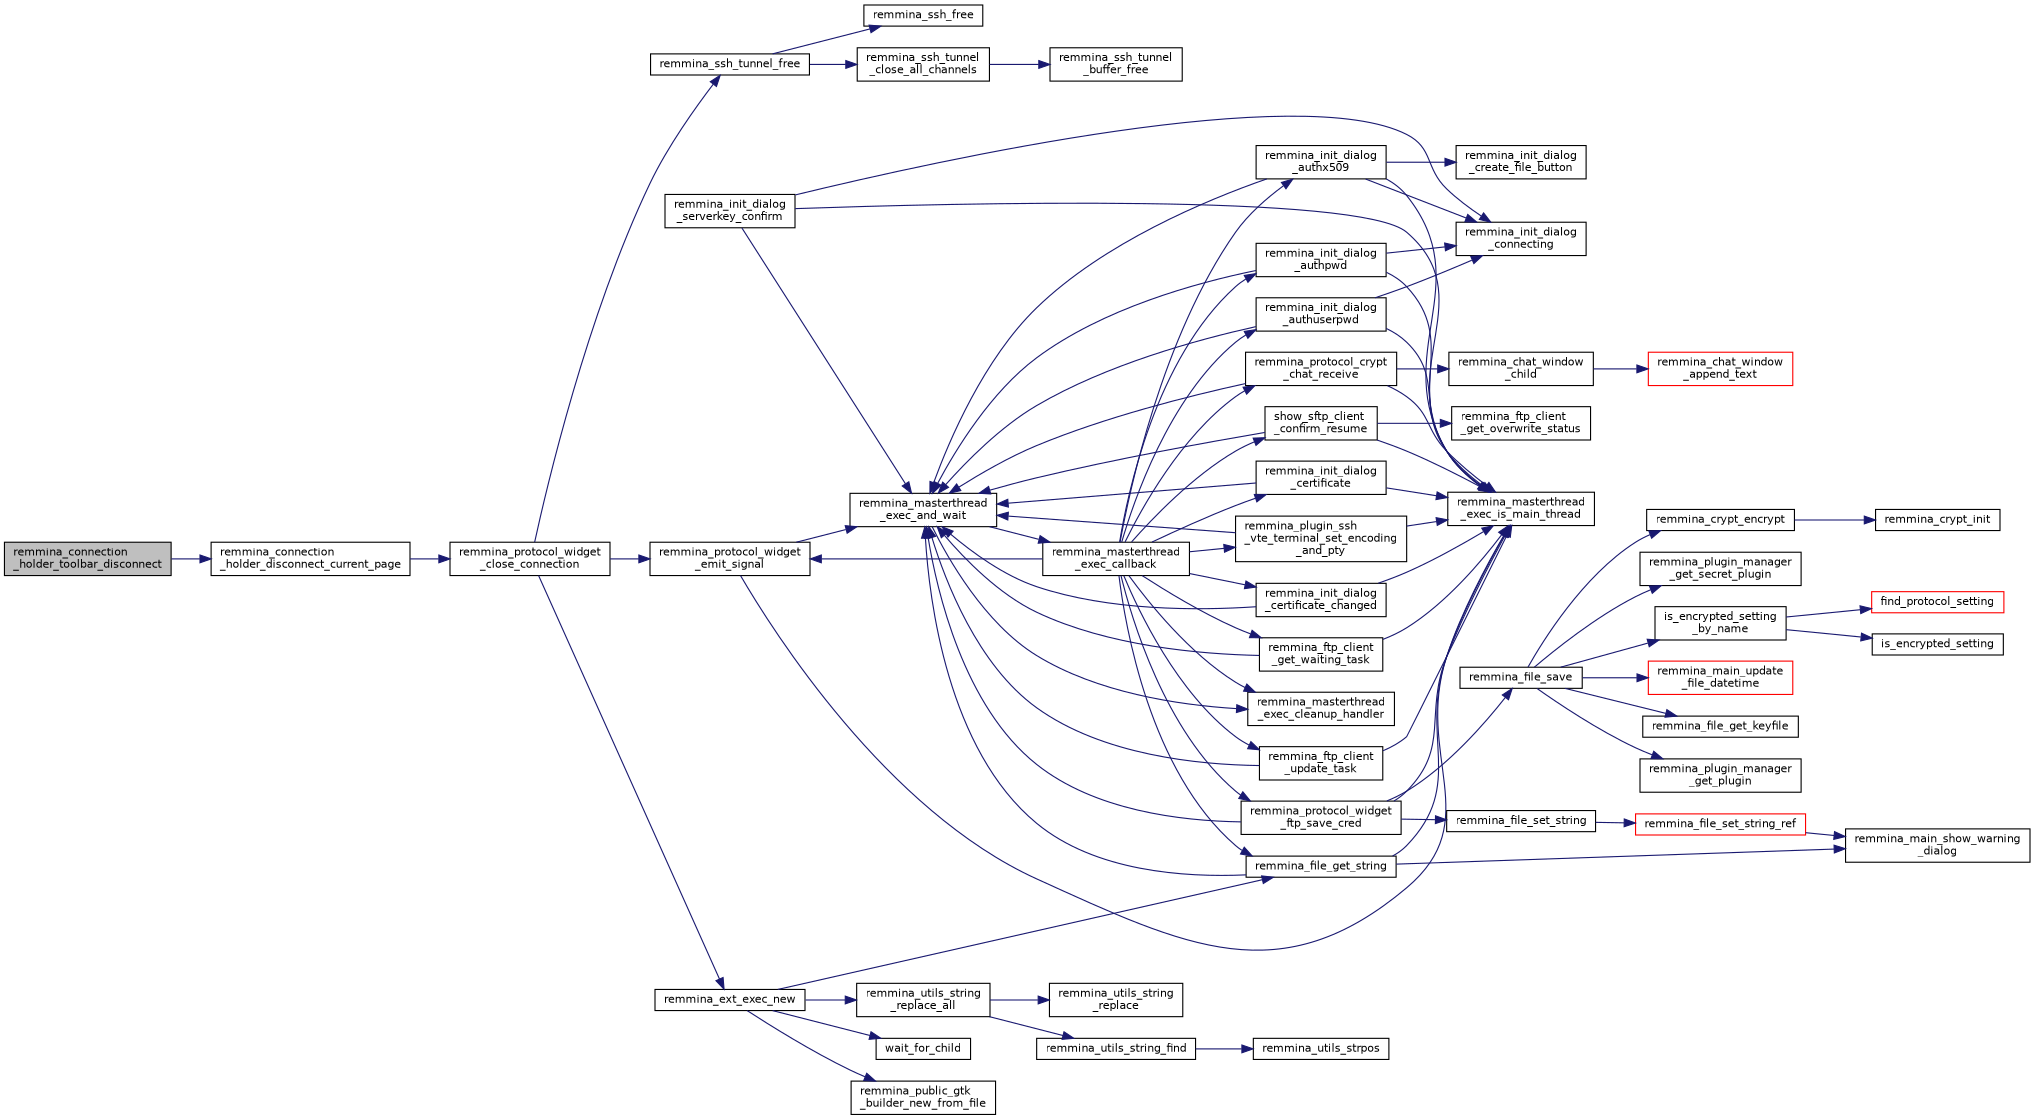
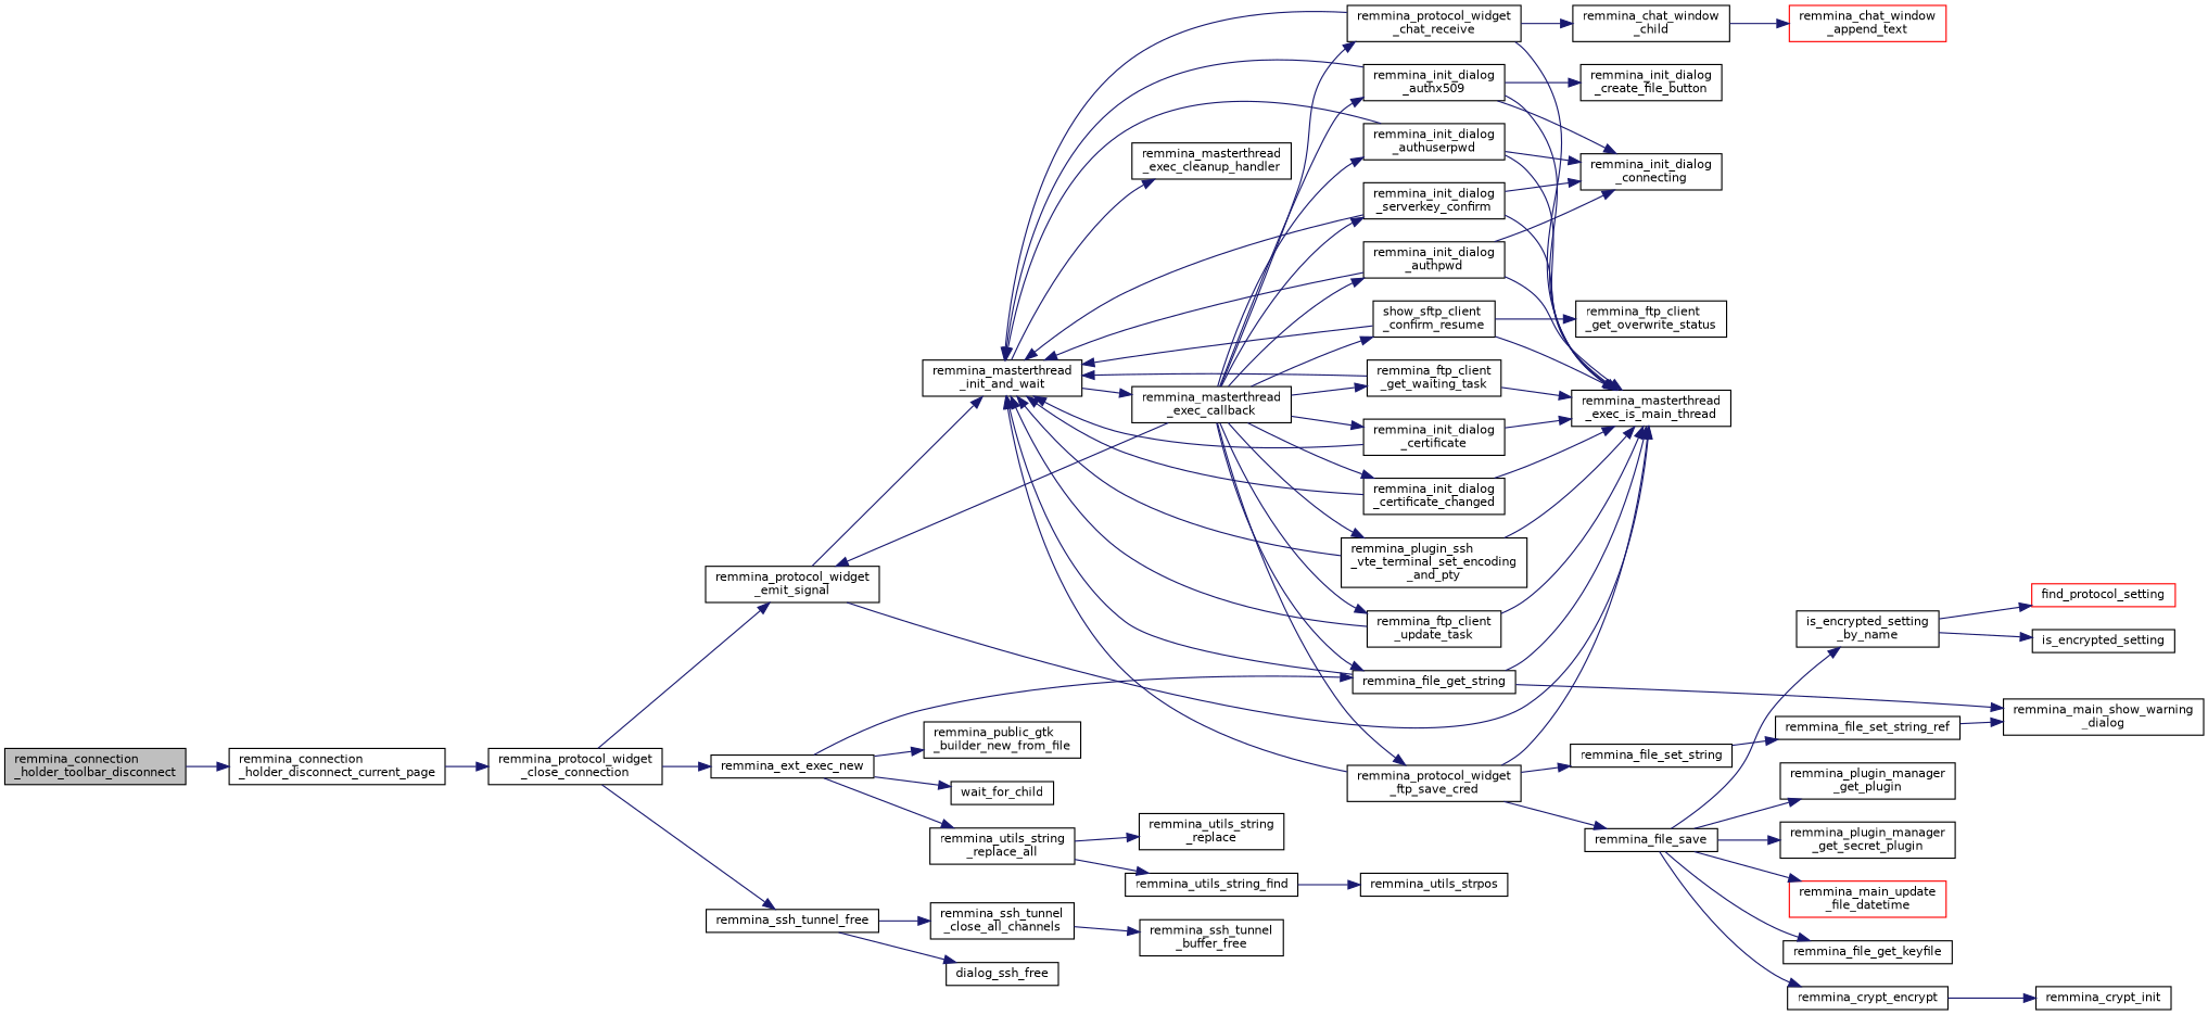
  digraph {
    rankdir=LR
    node [color=black fillcolor=white fontname=Helvetica fontsize=10 shape=record style=filled]
    edge [color=midnightblue fontname=Helvetica fontsize=10 labelfontname=Helvetica labelfontsize=10 style=solid]
    n1 [fillcolor=grey75 fontcolor=black height=0.2 label="remmina_connection\l_holder_toolbar_disconnect" width=0.4]
    n2 [height=0.2 label="remmina_connection\l_holder_disconnect_current_page" width=0.4]
    n3 [height=0.2 label="remmina_protocol_widget\l_close_connection" width=0.4]
    n4 [height=0.2 label="remmina_protocol_widget\l_emit_signal" width=0.4]
    n5 [height=0.2 label=remmina_ssh_tunnel_free width=0.4]
    n6 [height=0.2 label=remmina_ext_exec_new width=0.4]
    n7 [height=0.2 label="remmina_masterthread\l_exec_is_main_thread" width=0.4]
-   n8 [height=0.2 label="remmina_masterthread\l_exec_and_wait" width=0.4]
+   n8 [height=0.2 label="remmina_masterthread\l_init_and_wait" width=0.4]
    n9 [height=0.2 label="remmina_ssh_tunnel\l_close_all_channels" width=0.4]
-   n10 [height=0.2 label=remmina_ssh_free width=0.4]
+   n10 [height=0.2 label=dialog_ssh_free width=0.4]
    n11 [height=0.2 label=remmina_file_get_string width=0.4]
    n12 [height=0.2 label="remmina_utils_string\l_replace_all" width=0.4]
    n13 [height=0.2 label="remmina_public_gtk\l_builder_new_from_file" width=0.4]
    n14 [height=0.2 label=wait_for_child width=0.4]
    n15 [height=0.2 label="remmina_masterthread\l_exec_cleanup_handler" width=0.4]
    n16 [height=0.2 label="remmina_masterthread\l_exec_callback" width=0.4]
    n17 [height=0.2 label="remmina_protocol_widget\l_ftp_save_cred" width=0.4]
-   n18 [height=0.2 label="remmina_protocol_crypt\l_chat_receive" width=0.4]
+   n18 [height=0.2 label="remmina_protocol_widget\l_chat_receive" width=0.4]
    n19 [height=0.2 label="remmina_init_dialog\l_serverkey_confirm" width=0.4]
    n20 [height=0.2 label="remmina_init_dialog\l_authpwd" width=0.4]
    n21 [height=0.2 label="remmina_init_dialog\l_authuserpwd" width=0.4]
    n22 [height=0.2 label="remmina_init_dialog\l_certificate" width=0.4]
    n23 [height=0.2 label="remmina_init_dialog\l_certificate_changed" width=0.4]
    n24 [height=0.2 label="remmina_init_dialog\l_authx509" width=0.4]
    n25 [height=0.2 label="remmina_ftp_client\l_update_task" width=0.4]
    n26 [height=0.2 label="remmina_ftp_client\l_get_waiting_task" width=0.4]
    n27 [height=0.2 label="show_sftp_client\l_confirm_resume" width=0.4]
    n28 [height=0.2 label="remmina_plugin_ssh\l_vte_terminal_set_encoding\l_and_pty" width=0.4]
    n29 [height=0.2 label=remmina_file_set_string width=0.4]
    n30 [height=0.2 label=remmina_file_save width=0.4]
    n31 [height=0.2 label="remmina_chat_window\l_child" width=0.4]
    n32 [height=0.2 label="remmina_main_show_warning\l_dialog" width=0.4]
    n33 [height=0.2 label="remmina_init_dialog\l_connecting" width=0.4]
    n34 [height=0.2 label="remmina_init_dialog\l_create_file_button" width=0.4]
    n35 [height=0.2 label="remmina_ftp_client\l_get_overwrite_status" width=0.4]
-   n36 [color=red height=0.2 label=remmina_file_set_string_ref width=0.4]
+   n36 [height=0.2 label=remmina_file_set_string_ref width=0.4]
    n37 [height=0.2 label=remmina_file_get_keyfile width=0.4]
    n38 [height=0.2 label="remmina_plugin_manager\l_get_plugin" width=0.4]
    n39 [height=0.2 label="remmina_plugin_manager\l_get_secret_plugin" width=0.4]
    n40 [height=0.2 label="is_encrypted_setting\l_by_name" width=0.4]
    n41 [height=0.2 label=remmina_crypt_encrypt width=0.4]
    n42 [color=red height=0.2 label="remmina_main_update\l_file_datetime" width=0.4]
    n43 [color=red height=0.2 label=find_protocol_setting width=0.4]
    n44 [height=0.2 label=is_encrypted_setting width=0.4]
    n45 [height=0.2 label=remmina_crypt_init width=0.4]
    n46 [color=red height=0.2 label="remmina_chat_window\l_append_text" width=0.4]
    n47 [height=0.2 label="remmina_ssh_tunnel\l_buffer_free" width=0.4]
    n48 [height=0.2 label=remmina_utils_string_find width=0.4]
    n49 [height=0.2 label="remmina_utils_string\l_replace" width=0.4]
    n50 [height=0.2 label=remmina_utils_strpos width=0.4]
    n1 -> n2
    n2 -> n3
    n3 -> n4
    n3 -> n5
    n3 -> n6
    n4 -> n7
    n4 -> n8
    n5 -> n9
    n5 -> n10
    n6 -> n11
    n6 -> n12
    n6 -> n13
    n6 -> n14
    n8 -> n15
    n8 -> n16
    n9 -> n47
    n11 -> n7
    n11 -> n8
    n11 -> n32
    n12 -> n48
    n12 -> n49
    n16 -> n4
    n16 -> n11
    n16 -> n17
    n16 -> n18
-   n16 -> n15
+   n16 -> n19
    n16 -> n20
    n16 -> n21
    n16 -> n22
    n16 -> n23
    n16 -> n24
    n16 -> n25
    n16 -> n26
    n16 -> n27
    n16 -> n28
    n17 -> n7
    n17 -> n8
    n17 -> n29
    n17 -> n30
    n18 -> n7
    n18 -> n8
    n18 -> n31
    n19 -> n7
    n19 -> n8
    n19 -> n33
    n20 -> n7
    n20 -> n8
    n20 -> n33
    n21 -> n7
    n21 -> n8
    n21 -> n33
    n22 -> n7
    n22 -> n8
    n23 -> n7
    n23 -> n8
    n24 -> n7
    n24 -> n8
    n24 -> n33
    n24 -> n34
    n25 -> n7
    n25 -> n8
    n26 -> n7
    n26 -> n8
    n27 -> n7
    n27 -> n8
    n27 -> n35
    n28 -> n7
    n28 -> n8
    n29 -> n36
    n30 -> n37
    n30 -> n38
    n30 -> n39
    n30 -> n40
    n30 -> n41
    n30 -> n42
    n31 -> n46
    n36 -> n32
    n40 -> n43
    n40 -> n44
    n41 -> n45
    n48 -> n50
  }
